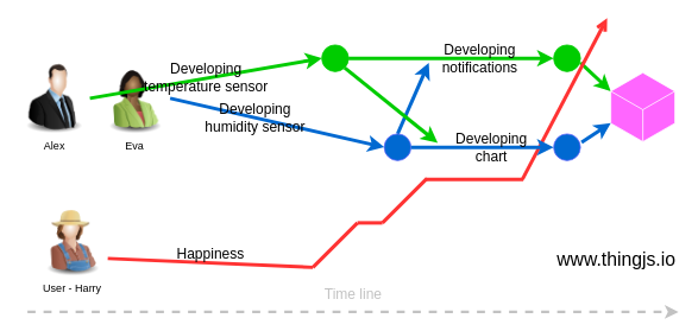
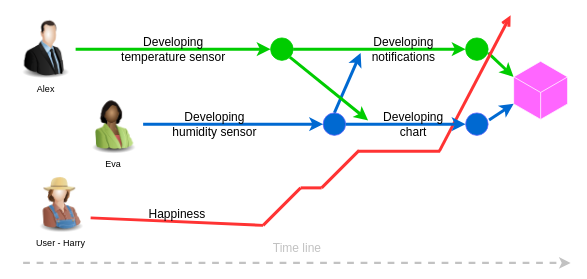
  <mxCell id="0" />
  <mxCell id="1" parent="0" />
  <mxCell id="2" value="" style="endArrow=classic;html=1;strokeColor=#00CC00;strokeWidth=4;fontSize=16;fontColor=#000000;labelBackgroundColor=none;entryX=0;entryY=0;entryDx=0;entryDy=22;entryPerimeter=0;" edge="1" parent="1" target="23"><mxGeometry x="-0.167" width="50" height="50" relative="1" as="geometry"><mxPoint x="650" y="70" as="sourcePoint" /><mxPoint x="764.5" y="240" as="targetPoint" /><mxPoint as="offset" /></mxGeometry></mxCell>
  <mxCell id="3" value="" style="endArrow=open;html=1;labelBackgroundColor=none;strokeColor=#FF3333;strokeWidth=4;fontSize=16;fontColor=#000000;rounded=1;startArrow=none;startFill=0;endFill=0;" edge="1" parent="1"><mxGeometry x="0.001" y="10" width="50" height="50" relative="1" as="geometry"><mxPoint x="585" y="201" as="sourcePoint" /><mxPoint x="680" y="20" as="targetPoint" /><mxPoint as="offset" /></mxGeometry></mxCell>
  <mxCell id="4" value="" style="endArrow=classic;html=1;strokeColor=#0069D1;strokeWidth=4;fontSize=16;fontColor=#000000;labelBackgroundColor=none;exitX=0.5;exitY=0;exitDx=0;exitDy=0;" edge="1" parent="1" source="11"><mxGeometry x="-0.167" width="50" height="50" relative="1" as="geometry"><mxPoint x="519.857" y="205.786" as="sourcePoint" /><mxPoint x="480" y="70" as="targetPoint" /><mxPoint as="offset" /></mxGeometry></mxCell>
- <mxCell id="5" value="Alex" style="image;html=1;labelBackgroundColor=#ffffff;image=img/lib/clip_art/people/Suit_Man_128x128.png" vertex="1" parent="1"><mxGeometry x="20" y="70" width="80" height="80" as="geometry" /></mxCell>
- <mxCell id="6" value="Eva" style="image;html=1;labelBackgroundColor=#ffffff;image=img/lib/clip_art/people/Suit_Woman_Green_Black_128x128.png" vertex="1" parent="1"><mxGeometry x="110" y="70" width="80" height="80" as="geometry" /></mxCell>
+ <mxCell id="5" value="Alex" style="image;html=1;labelBackgroundColor=#ffffff;image=img/lib/clip_art/people/Suit_Man_128x128.png" vertex="1" parent="1"><mxGeometry x="20" y="25" width="80" height="80" as="geometry" /></mxCell>
+ <mxCell id="6" value="Eva" style="image;html=1;labelBackgroundColor=#ffffff;image=img/lib/clip_art/people/Suit_Woman_Green_Black_128x128.png" vertex="1" parent="1"><mxGeometry x="110" y="125" width="80" height="80" as="geometry" /></mxCell>
  <mxCell id="7" value="User - Harry" style="image;html=1;labelBackgroundColor=#ffffff;image=img/lib/clip_art/people/Farmer_Woman_128x128.png" vertex="1" parent="1"><mxGeometry x="40" y="230" width="80" height="80" as="geometry" /></mxCell>
  <mxCell id="8" value="" style="ellipse;whiteSpace=wrap;html=1;aspect=fixed;fillColor=#00CC00;strokeColor=#00CC00;" vertex="1" parent="1"><mxGeometry x="360" y="50" width="30" height="30" as="geometry" /></mxCell>
  <mxCell id="9" value="Time line" style="endArrow=classic;html=1;strokeColor=#C2C2C2;strokeWidth=3;fontSize=16;dashed=1;fontColor=#C2C2C2;" edge="1" parent="1"><mxGeometry y="20" width="50" height="50" relative="1" as="geometry"><mxPoint x="30" y="350" as="sourcePoint" /><mxPoint x="760" y="350" as="targetPoint" /><mxPoint as="offset" /></mxGeometry></mxCell>
  <mxCell id="10" value="Developing &lt;br&gt;temperature sensor" style="endArrow=classic;html=1;strokeColor=#00CC00;strokeWidth=4;fontSize=16;entryX=0;entryY=0.5;entryDx=0;entryDy=0;exitX=1;exitY=0.5;exitDx=0;exitDy=0;fontColor=#000000;labelBackgroundColor=none;" edge="1" parent="1" source="5" target="8"><mxGeometry x="0.002" width="50" height="50" relative="1" as="geometry"><mxPoint x="20" y="465" as="sourcePoint" /><mxPoint x="70" y="415" as="targetPoint" /><mxPoint as="offset" /></mxGeometry></mxCell>
  <mxCell id="11" value="" style="ellipse;whiteSpace=wrap;html=1;aspect=fixed;fillColor=#0069D1;strokeColor=#6666FF;" vertex="1" parent="1"><mxGeometry x="430" y="150" width="30" height="30" as="geometry" /></mxCell>
  <mxCell id="12" value="Developing &lt;br&gt;humidity sensor" style="endArrow=classic;html=1;strokeColor=#0069D1;strokeWidth=4;fontSize=16;entryX=0;entryY=0.5;entryDx=0;entryDy=0;exitX=1;exitY=0.5;exitDx=0;exitDy=0;fontColor=#000000;labelBackgroundColor=none;" edge="1" parent="1" source="6" target="11"><mxGeometry x="-0.212" width="50" height="50" relative="1" as="geometry"><mxPoint x="150.167" y="164.333" as="sourcePoint" /><mxPoint x="450.167" y="164.333" as="targetPoint" /><mxPoint as="offset" /></mxGeometry></mxCell>
  <mxCell id="13" value="Happiness" style="endArrow=none;html=1;labelBackgroundColor=none;strokeColor=#FF3333;strokeWidth=4;fontSize=16;fontColor=#000000;exitX=1;exitY=0.75;exitDx=0;exitDy=0;" edge="1" parent="1" source="7"><mxGeometry x="0.001" y="10" width="50" height="50" relative="1" as="geometry"><mxPoint x="110" y="310" as="sourcePoint" /><mxPoint x="350" y="300" as="targetPoint" /><mxPoint as="offset" /></mxGeometry></mxCell>
  <mxCell id="14" value="" style="endArrow=none;html=1;labelBackgroundColor=none;strokeColor=#FF3333;strokeWidth=4;fontSize=16;fontColor=#000000;rounded=1;" edge="1" parent="1"><mxGeometry x="0.001" y="10" width="50" height="50" relative="1" as="geometry"><mxPoint x="350" y="300" as="sourcePoint" /><mxPoint x="400" y="250" as="targetPoint" /><mxPoint as="offset" /></mxGeometry></mxCell>
  <mxCell id="15" value="" style="endArrow=none;html=1;labelBackgroundColor=none;strokeColor=#FF3333;strokeWidth=4;fontSize=16;fontColor=#000000;rounded=1;" edge="1" parent="1"><mxGeometry x="0.001" y="10" width="50" height="50" relative="1" as="geometry"><mxPoint x="400" y="250" as="sourcePoint" /><mxPoint x="428" y="250" as="targetPoint" /><mxPoint as="offset" /></mxGeometry></mxCell>
  <mxCell id="16" value="" style="endArrow=none;html=1;labelBackgroundColor=none;strokeColor=#FF3333;strokeWidth=4;fontSize=16;fontColor=#000000;rounded=1;" edge="1" parent="1"><mxGeometry x="0.001" y="10" width="50" height="50" relative="1" as="geometry"><mxPoint x="428" y="250" as="sourcePoint" /><mxPoint x="478" y="200" as="targetPoint" /><mxPoint as="offset" /></mxGeometry></mxCell>
  <mxCell id="17" value="Developing &lt;br&gt;chart" style="endArrow=classic;html=1;strokeColor=#0069D1;strokeWidth=4;fontSize=16;fontColor=#000000;labelBackgroundColor=none;exitX=1;exitY=0.5;exitDx=0;exitDy=0;entryX=0;entryY=0.5;entryDx=0;entryDy=0;" edge="1" parent="1" source="11" target="21"><mxGeometry x="0.127" width="50" height="50" relative="1" as="geometry"><mxPoint x="520" y="180" as="sourcePoint" /><mxPoint x="640" y="164" as="targetPoint" /><mxPoint as="offset" /></mxGeometry></mxCell>
  <mxCell id="18" value="Developing &lt;br&gt;notifications" style="endArrow=classic;html=1;strokeColor=#00CC00;strokeWidth=4;fontSize=16;fontColor=#000000;labelBackgroundColor=none;exitX=1;exitY=0.5;exitDx=0;exitDy=0;entryX=0;entryY=0.5;entryDx=0;entryDy=0;" edge="1" parent="1" source="8" target="20"><mxGeometry x="0.281" width="50" height="50" relative="1" as="geometry"><mxPoint x="409.857" y="64.786" as="sourcePoint" /><mxPoint x="640" y="64" as="targetPoint" /><mxPoint as="offset" /></mxGeometry></mxCell>
  <mxCell id="19" value="" style="endArrow=classic;html=1;strokeColor=#00CC00;strokeWidth=4;fontSize=16;fontColor=#000000;labelBackgroundColor=none;exitX=1;exitY=1;exitDx=0;exitDy=0;" edge="1" parent="1" source="8"><mxGeometry x="-0.167" width="50" height="50" relative="1" as="geometry"><mxPoint x="400.143" y="111.286" as="sourcePoint" /><mxPoint x="490" y="160" as="targetPoint" /><mxPoint as="offset" /></mxGeometry></mxCell>
  <mxCell id="20" value="" style="ellipse;whiteSpace=wrap;html=1;aspect=fixed;fillColor=#00CC00;strokeColor=#00CC00;" vertex="1" parent="1"><mxGeometry x="620" y="50" width="30" height="30" as="geometry" /></mxCell>
  <mxCell id="21" value="" style="ellipse;whiteSpace=wrap;html=1;aspect=fixed;fillColor=#0069D1;strokeColor=#6666FF;" vertex="1" parent="1"><mxGeometry x="620" y="150" width="30" height="30" as="geometry" /></mxCell>
  <mxCell id="22" value="" style="endArrow=none;html=1;labelBackgroundColor=none;strokeColor=#FF3333;strokeWidth=4;fontSize=16;fontColor=#000000;rounded=1;" edge="1" parent="1"><mxGeometry x="0.001" y="10" width="50" height="50" relative="1" as="geometry"><mxPoint x="477" y="201" as="sourcePoint" /><mxPoint x="586" y="201" as="targetPoint" /><mxPoint as="offset" /></mxGeometry></mxCell>
  <mxCell id="23" value="" style="html=1;whiteSpace=wrap;aspect=fixed;shape=isoCube;backgroundOutline=1;strokeColor=#FFFFFF;fillColor=#FF66FF;fontSize=16;fontColor=#E6E6E6;" vertex="1" parent="1"><mxGeometry x="684" y="80" width="72" height="80" as="geometry" /></mxCell>
- <mxCell id="24" value="www.thingjs.io" style="text;html=1;strokeColor=none;fillColor=none;align=right;verticalAlign=middle;whiteSpace=wrap;rounded=0;dashed=1;fontSize=21;" vertex="1" parent="1"><mxGeometry x="609" y="280" width="150" height="20" as="geometry" /></mxCell>
  <mxCell id="25" value="" style="endArrow=classic;html=1;strokeColor=#0069D1;strokeWidth=4;fontSize=16;fontColor=#000000;labelBackgroundColor=none;exitX=1.043;exitY=0.319;exitDx=0;exitDy=0;exitPerimeter=0;entryX=0;entryY=0;entryDx=0;entryDy=58;entryPerimeter=0;" edge="1" parent="1" source="21" target="23"><mxGeometry x="-0.167" width="50" height="50" relative="1" as="geometry"><mxPoint x="781.5" y="239.857" as="sourcePoint" /><mxPoint x="816.5" y="160" as="targetPoint" /><mxPoint as="offset" /></mxGeometry></mxCell>
